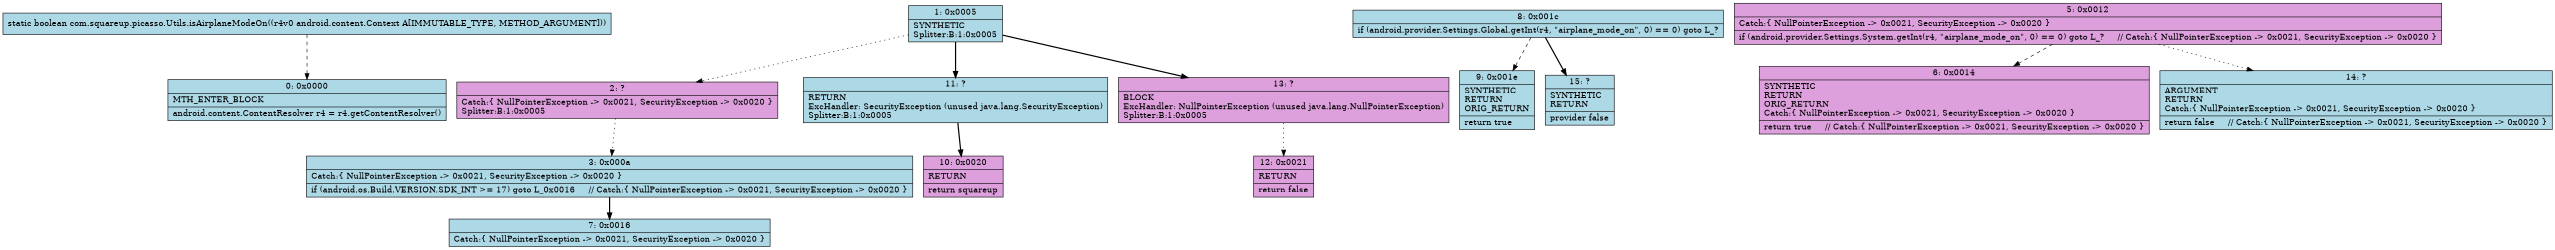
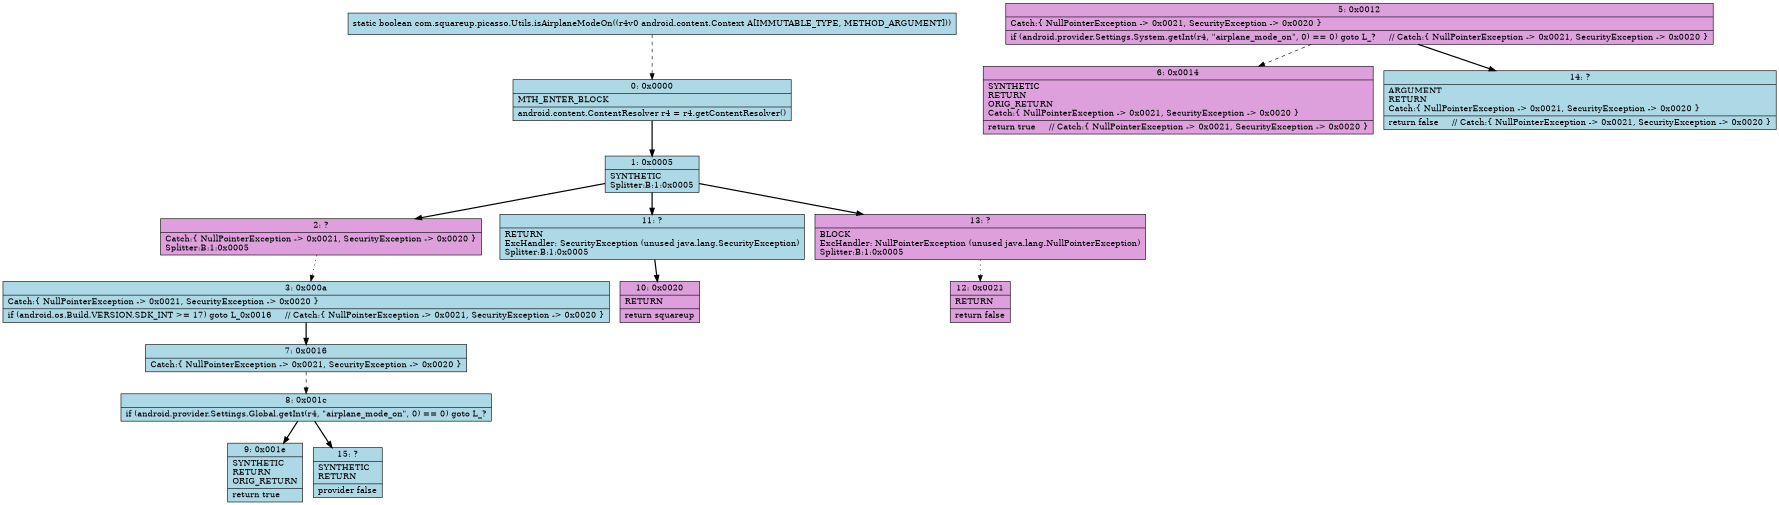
  digraph {
    node [fillcolor=lightblue shape=record style=filled]
    edge [style=bold]
    n1 [label="{0\:\ 0x0000|MTH_ENTER_BLOCK\l|android.content.ContentResolver r4 = r4.getContentResolver()\l}"]
    n2 [label="{1\:\ 0x0005|SYNTHETIC\lSplitter:B:1:0x0005\l}"]
    n3 [fillcolor=plum label="{2\:\ ?|Catch:\{ NullPointerException \-\> 0x0021, SecurityException \-\> 0x0020 \}\lSplitter:B:1:0x0005\l}"]
    n4 [label="{11\:\ ?|RETURN\lExcHandler: SecurityException (unused java.lang.SecurityException)\lSplitter:B:1:0x0005\l}"]
    n5 [fillcolor=plum label="{13\:\ ?|BLOCK\lExcHandler: NullPointerException (unused java.lang.NullPointerException)\lSplitter:B:1:0x0005\l}"]
    n6 [label="{3\:\ 0x000a|Catch:\{ NullPointerException \-\> 0x0021, SecurityException \-\> 0x0020 \}\l|if (android.os.Build.VERSION.SDK_INT \>= 17) goto L_0x0016     \/\/ Catch:\{ NullPointerException \-\> 0x0021, SecurityException \-\> 0x0020 \}\l}"]
    n7 [fillcolor=plum label="{10\:\ 0x0020|RETURN\l|return squareup\l}"]
    n8 [fillcolor=plum label="{12\:\ 0x0021|RETURN\l|return false\l}"]
    n9 [label="{7\:\ 0x0016|Catch:\{ NullPointerException \-\> 0x0021, SecurityException \-\> 0x0020 \}\l}"]
    n10 [label="{8\:\ 0x001c|if (android.provider.Settings.Global.getInt(r4, \"airplane_mode_on\", 0) == 0) goto L_?\l}"]
    n11 [fillcolor=plum label="{5\:\ 0x0012|Catch:\{ NullPointerException \-\> 0x0021, SecurityException \-\> 0x0020 \}\l|if (android.provider.Settings.System.getInt(r4, \"airplane_mode_on\", 0) == 0) goto L_?     \/\/ Catch:\{ NullPointerException \-\> 0x0021, SecurityException \-\> 0x0020 \}\l}"]
    n12 [fillcolor=plum label="{6\:\ 0x0014|SYNTHETIC\lRETURN\lORIG_RETURN\lCatch:\{ NullPointerException \-\> 0x0021, SecurityException \-\> 0x0020 \}\l|return true     \/\/ Catch:\{ NullPointerException \-\> 0x0021, SecurityException \-\> 0x0020 \}\l}"]
    n13 [label="{14\:\ ?|ARGUMENT\lRETURN\lCatch:\{ NullPointerException \-\> 0x0021, SecurityException \-\> 0x0020 \}\l|return false     \/\/ Catch:\{ NullPointerException \-\> 0x0021, SecurityException \-\> 0x0020 \}\l}"]
    n14 [label="{9\:\ 0x001e|SYNTHETIC\lRETURN\lORIG_RETURN\l|return true\l}"]
    n15 [label="{15\:\ ?|SYNTHETIC\lRETURN\l|provider false\l}"]
    n16 [label="{static boolean com.squareup.picasso.Utils.isAirplaneModeOn((r4v0 android.content.Context A[IMMUTABLE_TYPE, METHOD_ARGUMENT])) }"]
-   n2 -> n3 [style=dotted]
+   n1 -> n2
+   n2 -> n3
    n2 -> n4
    n2 -> n5
    n3 -> n6 [style=dotted]
    n4 -> n7
    n5 -> n8 [style=dotted]
    n6 -> n9
-   n10 -> n14 [style=dashed]
+   n9 -> n10 [style=dashed]
+   n10 -> n14
    n10 -> n15
    n11 -> n12 [style=dashed]
-   n11 -> n13 [style=dotted]
+   n11 -> n13
    n16 -> n1 [style=dashed]
  }
